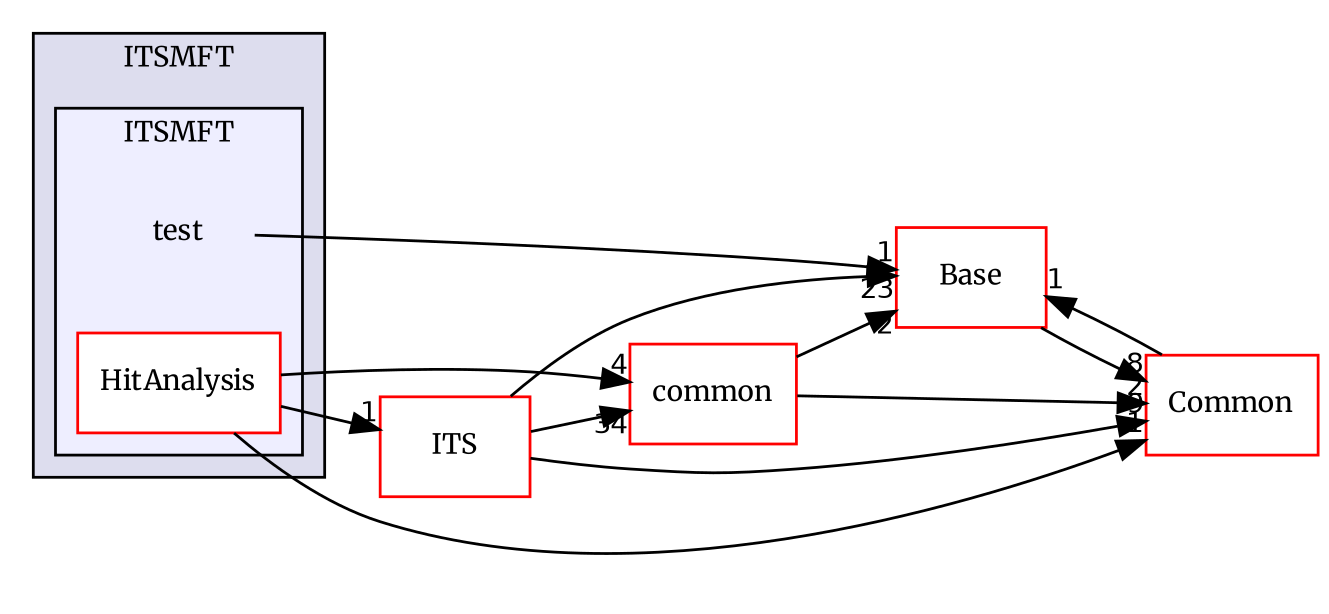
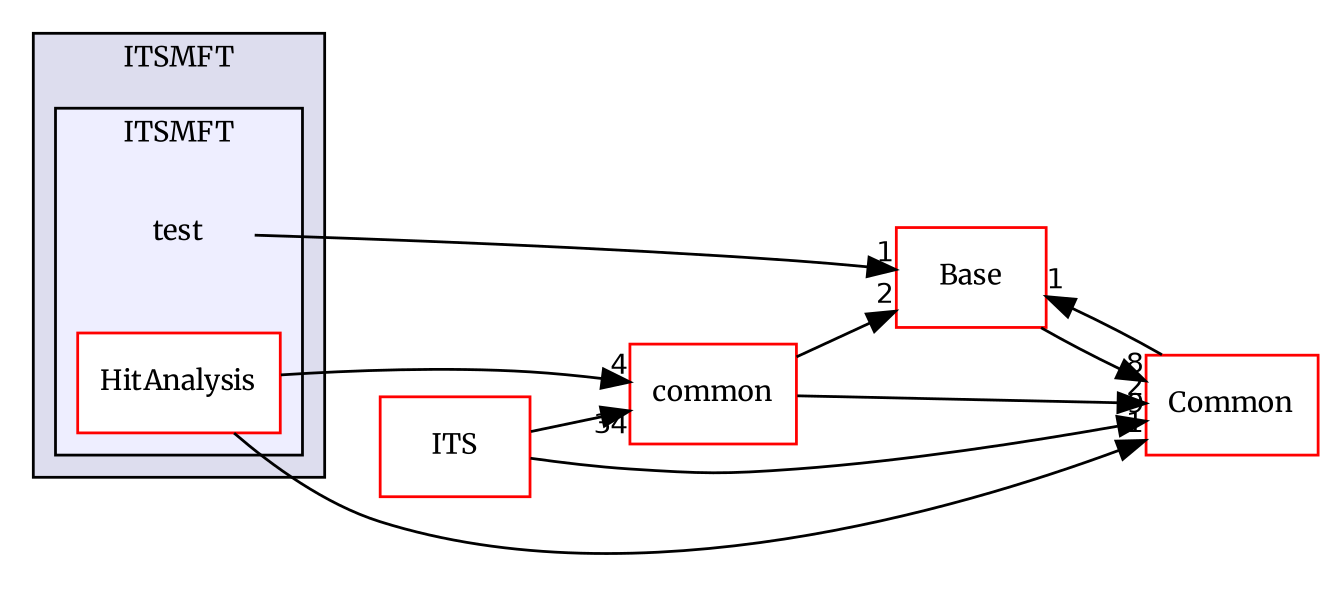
  digraph {
    compound=true
    fontname=Merriweather
    rankdir=LR
    node [fontname=Merriweather fontsize=10 shape=box color=red]
    edge [fontname=Merriweather headlabel=1 labeldistance=1.5 labelfontname=Helvetica labelfontsize=10]
    n1 [label=test shape=plaintext color=""]
    n2 [fillcolor=white label=HitAnalysis style=filled]
    n3 [label=Base]
    n4 [label=ITS]
    n5 [label=Common]
    n6 [label=common]
    subgraph cluster_1 {
      bgcolor="#ddddee"
      fontsize=10
      label=ITSMFT
      pencolor=black
      subgraph cluster_2 {
        bgcolor="#eeeeff"
        fontsize=10
        label=ITSMFT
        pencolor=black
        n1
        n2
      }
    }
    n1 -> n3
-   n2 -> n4
    n2 -> n5
    n2 -> n6 [headlabel=4]
    n3 -> n5 [headlabel=8]
-   n4 -> n3 [headlabel=23]
    n4 -> n5 [headlabel=9]
    n4 -> n6 [headlabel=34]
    n5 -> n3
    n6 -> n3 [headlabel=2]
    n6 -> n5 [headlabel=2]
  }
